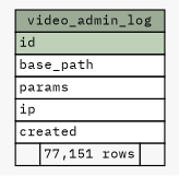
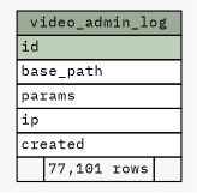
  digraph {
    bgcolor="#f7f7f7"
    fontname="IBM Plex Mono"
    fontsize=11
    nodesep=0.18
    rankdir=RL
    ranksep=0.46
-   n1 [fontname="IBM Plex Mono" fontsize=11 label=<     <TABLE BORDER="0" CELLBORDER="1" CELLSPACING="0" BGCOLOR="#ffffff">       <TR><TD COLSPAN="3" BGCOLOR="#9bab96" ALIGN="CENTER">video_admin_log</TD></TR>       <TR><TD PORT="id" COLSPAN="3" BGCOLOR="#bed1b8" ALIGN="LEFT">id</TD></TR>       <TR><TD PORT="base_path" COLSPAN="3" ALIGN="LEFT">base_path</TD></TR>       <TR><TD PORT="params" COLSPAN="3" ALIGN="LEFT">params</TD></TR>       <TR><TD PORT="ip" COLSPAN="3" ALIGN="LEFT">ip</TD></TR>       <TR><TD PORT="created" COLSPAN="3" ALIGN="LEFT">created</TD></TR>       <TR><TD ALIGN="LEFT" BGCOLOR="#f7f7f7">  </TD><TD ALIGN="RIGHT" BGCOLOR="#f7f7f7">77,151 rows</TD><TD ALIGN="RIGHT" BGCOLOR="#f7f7f7">  </TD></TR>     </TABLE>> shape=plaintext]
+   n1 [fontname="IBM Plex Mono" fontsize=11 label=<     <TABLE BORDER="0" CELLBORDER="1" CELLSPACING="0" BGCOLOR="#ffffff">       <TR><TD COLSPAN="3" BGCOLOR="#9bab96" ALIGN="CENTER">video_admin_log</TD></TR>       <TR><TD PORT="id" COLSPAN="3" BGCOLOR="#bed1b8" ALIGN="LEFT">id</TD></TR>       <TR><TD PORT="base_path" COLSPAN="3" ALIGN="LEFT">base_path</TD></TR>       <TR><TD PORT="params" COLSPAN="3" ALIGN="LEFT">params</TD></TR>       <TR><TD PORT="ip" COLSPAN="3" ALIGN="LEFT">ip</TD></TR>       <TR><TD PORT="created" COLSPAN="3" ALIGN="LEFT">created</TD></TR>       <TR><TD ALIGN="LEFT" BGCOLOR="#f7f7f7">  </TD><TD ALIGN="RIGHT" BGCOLOR="#f7f7f7">77,101 rows</TD><TD ALIGN="RIGHT" BGCOLOR="#f7f7f7">  </TD></TR>     </TABLE>> shape=plaintext]
  }
